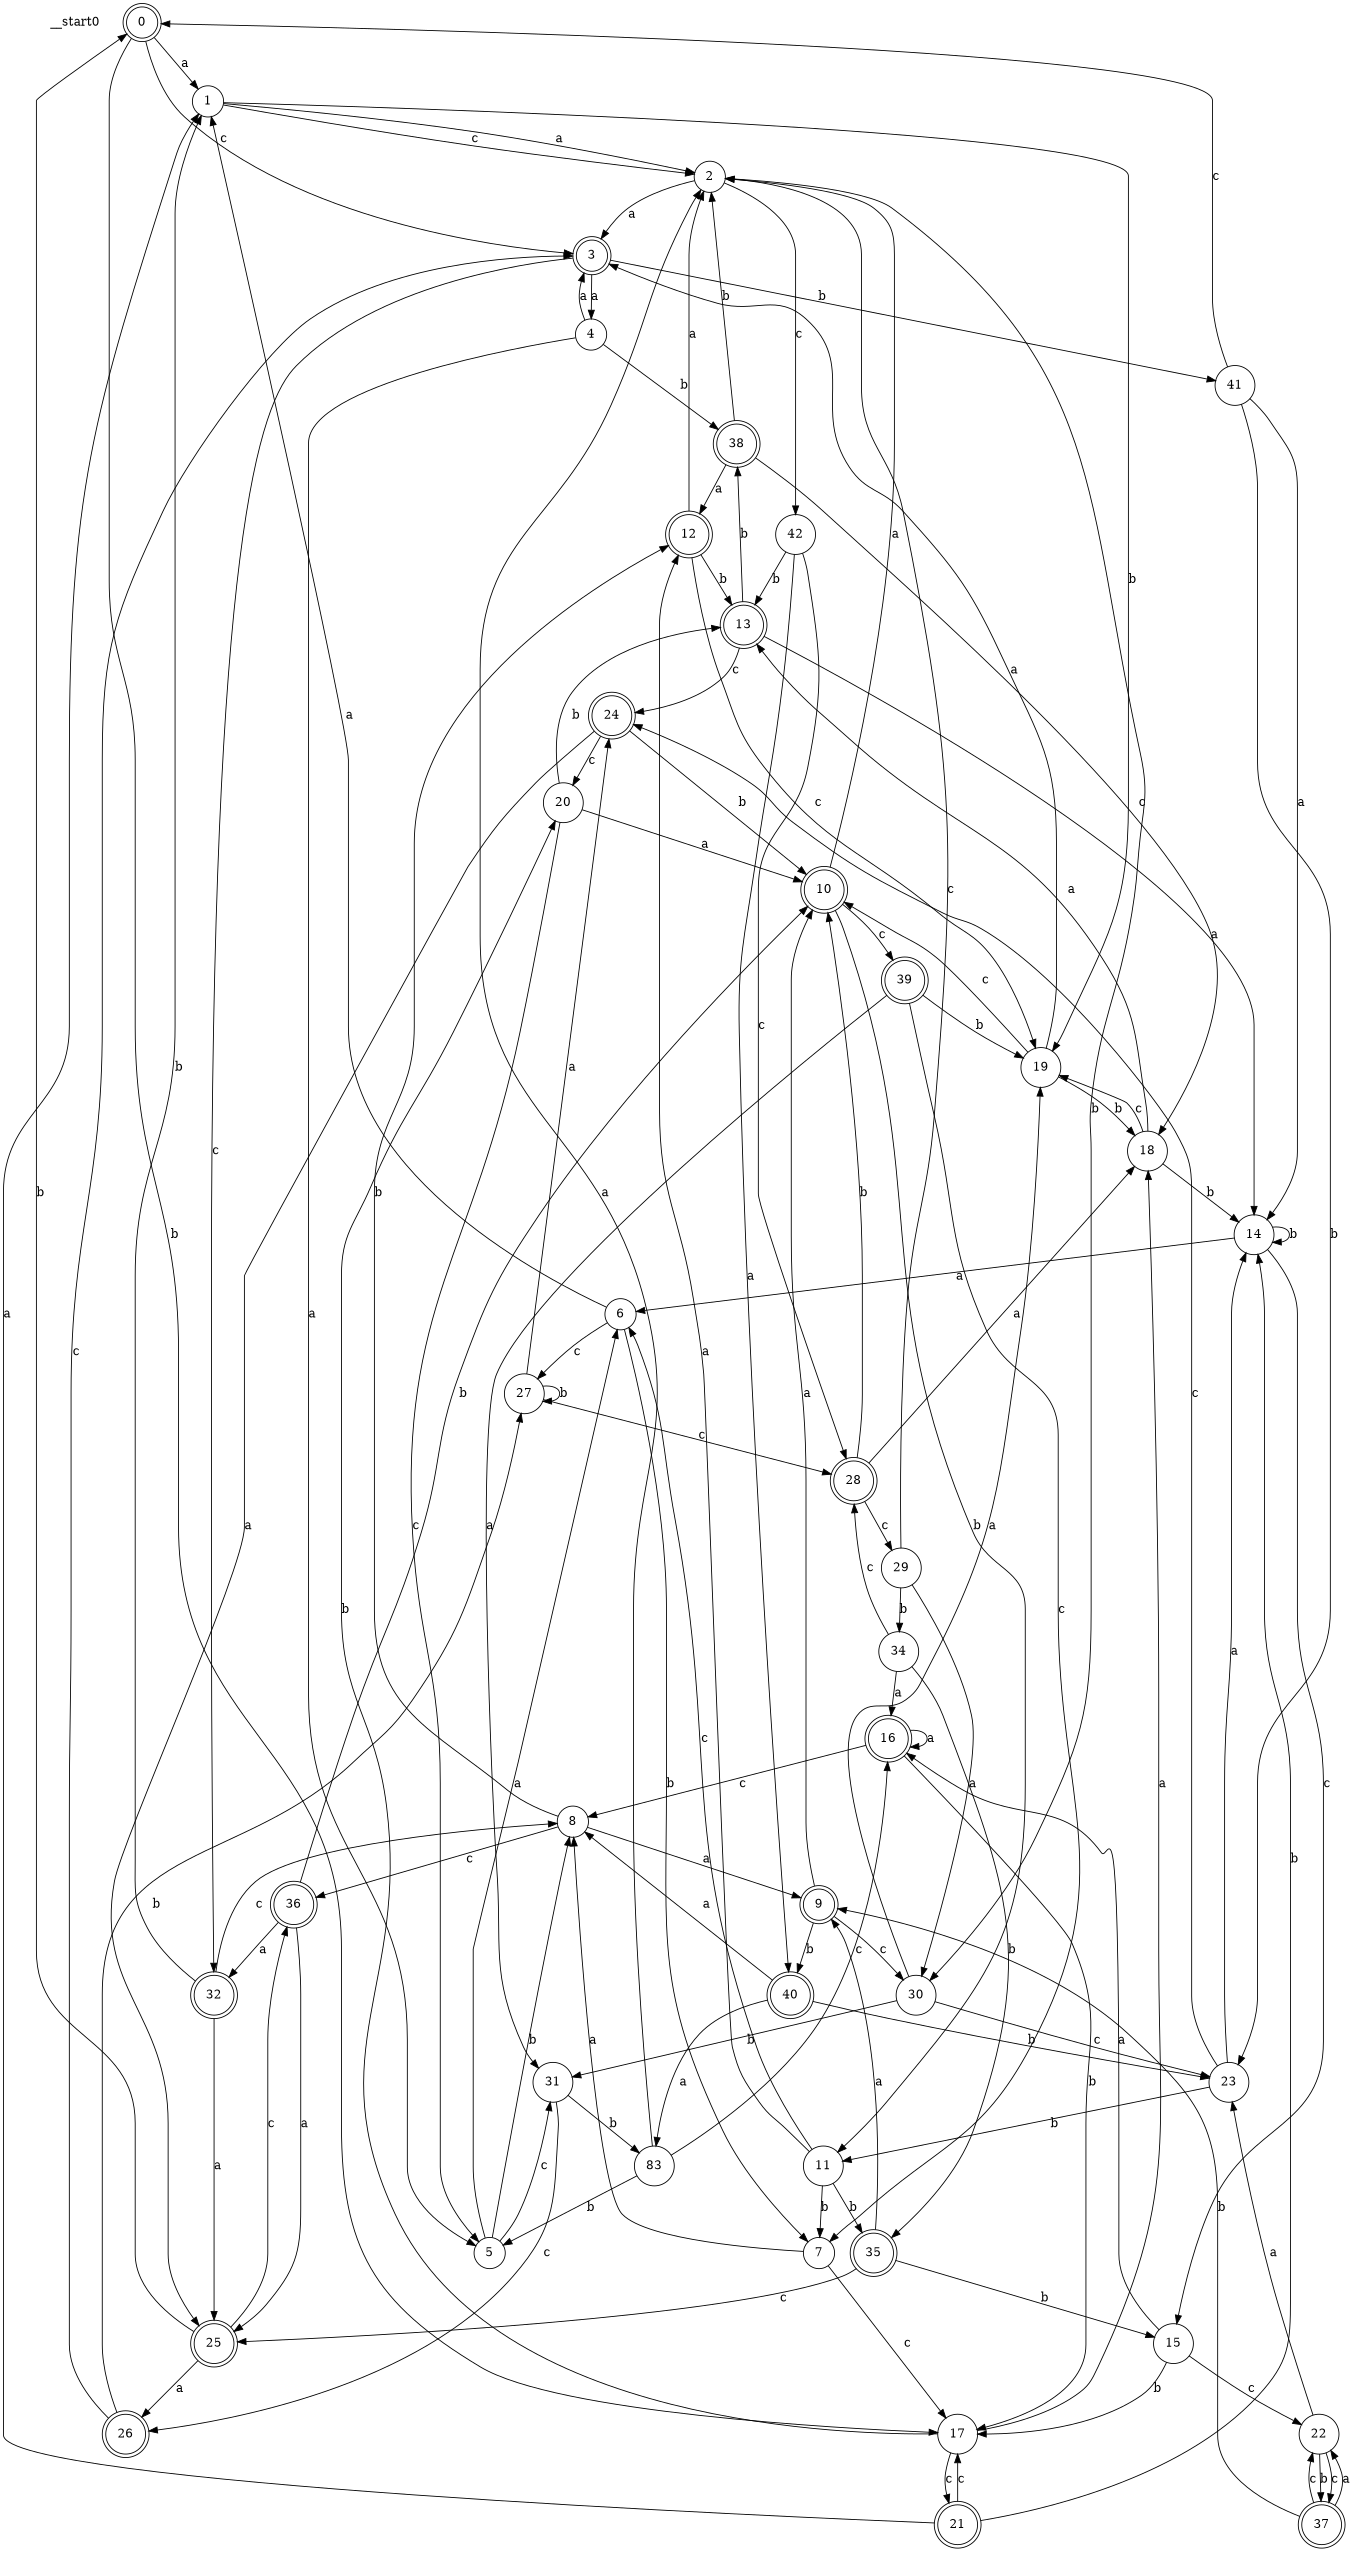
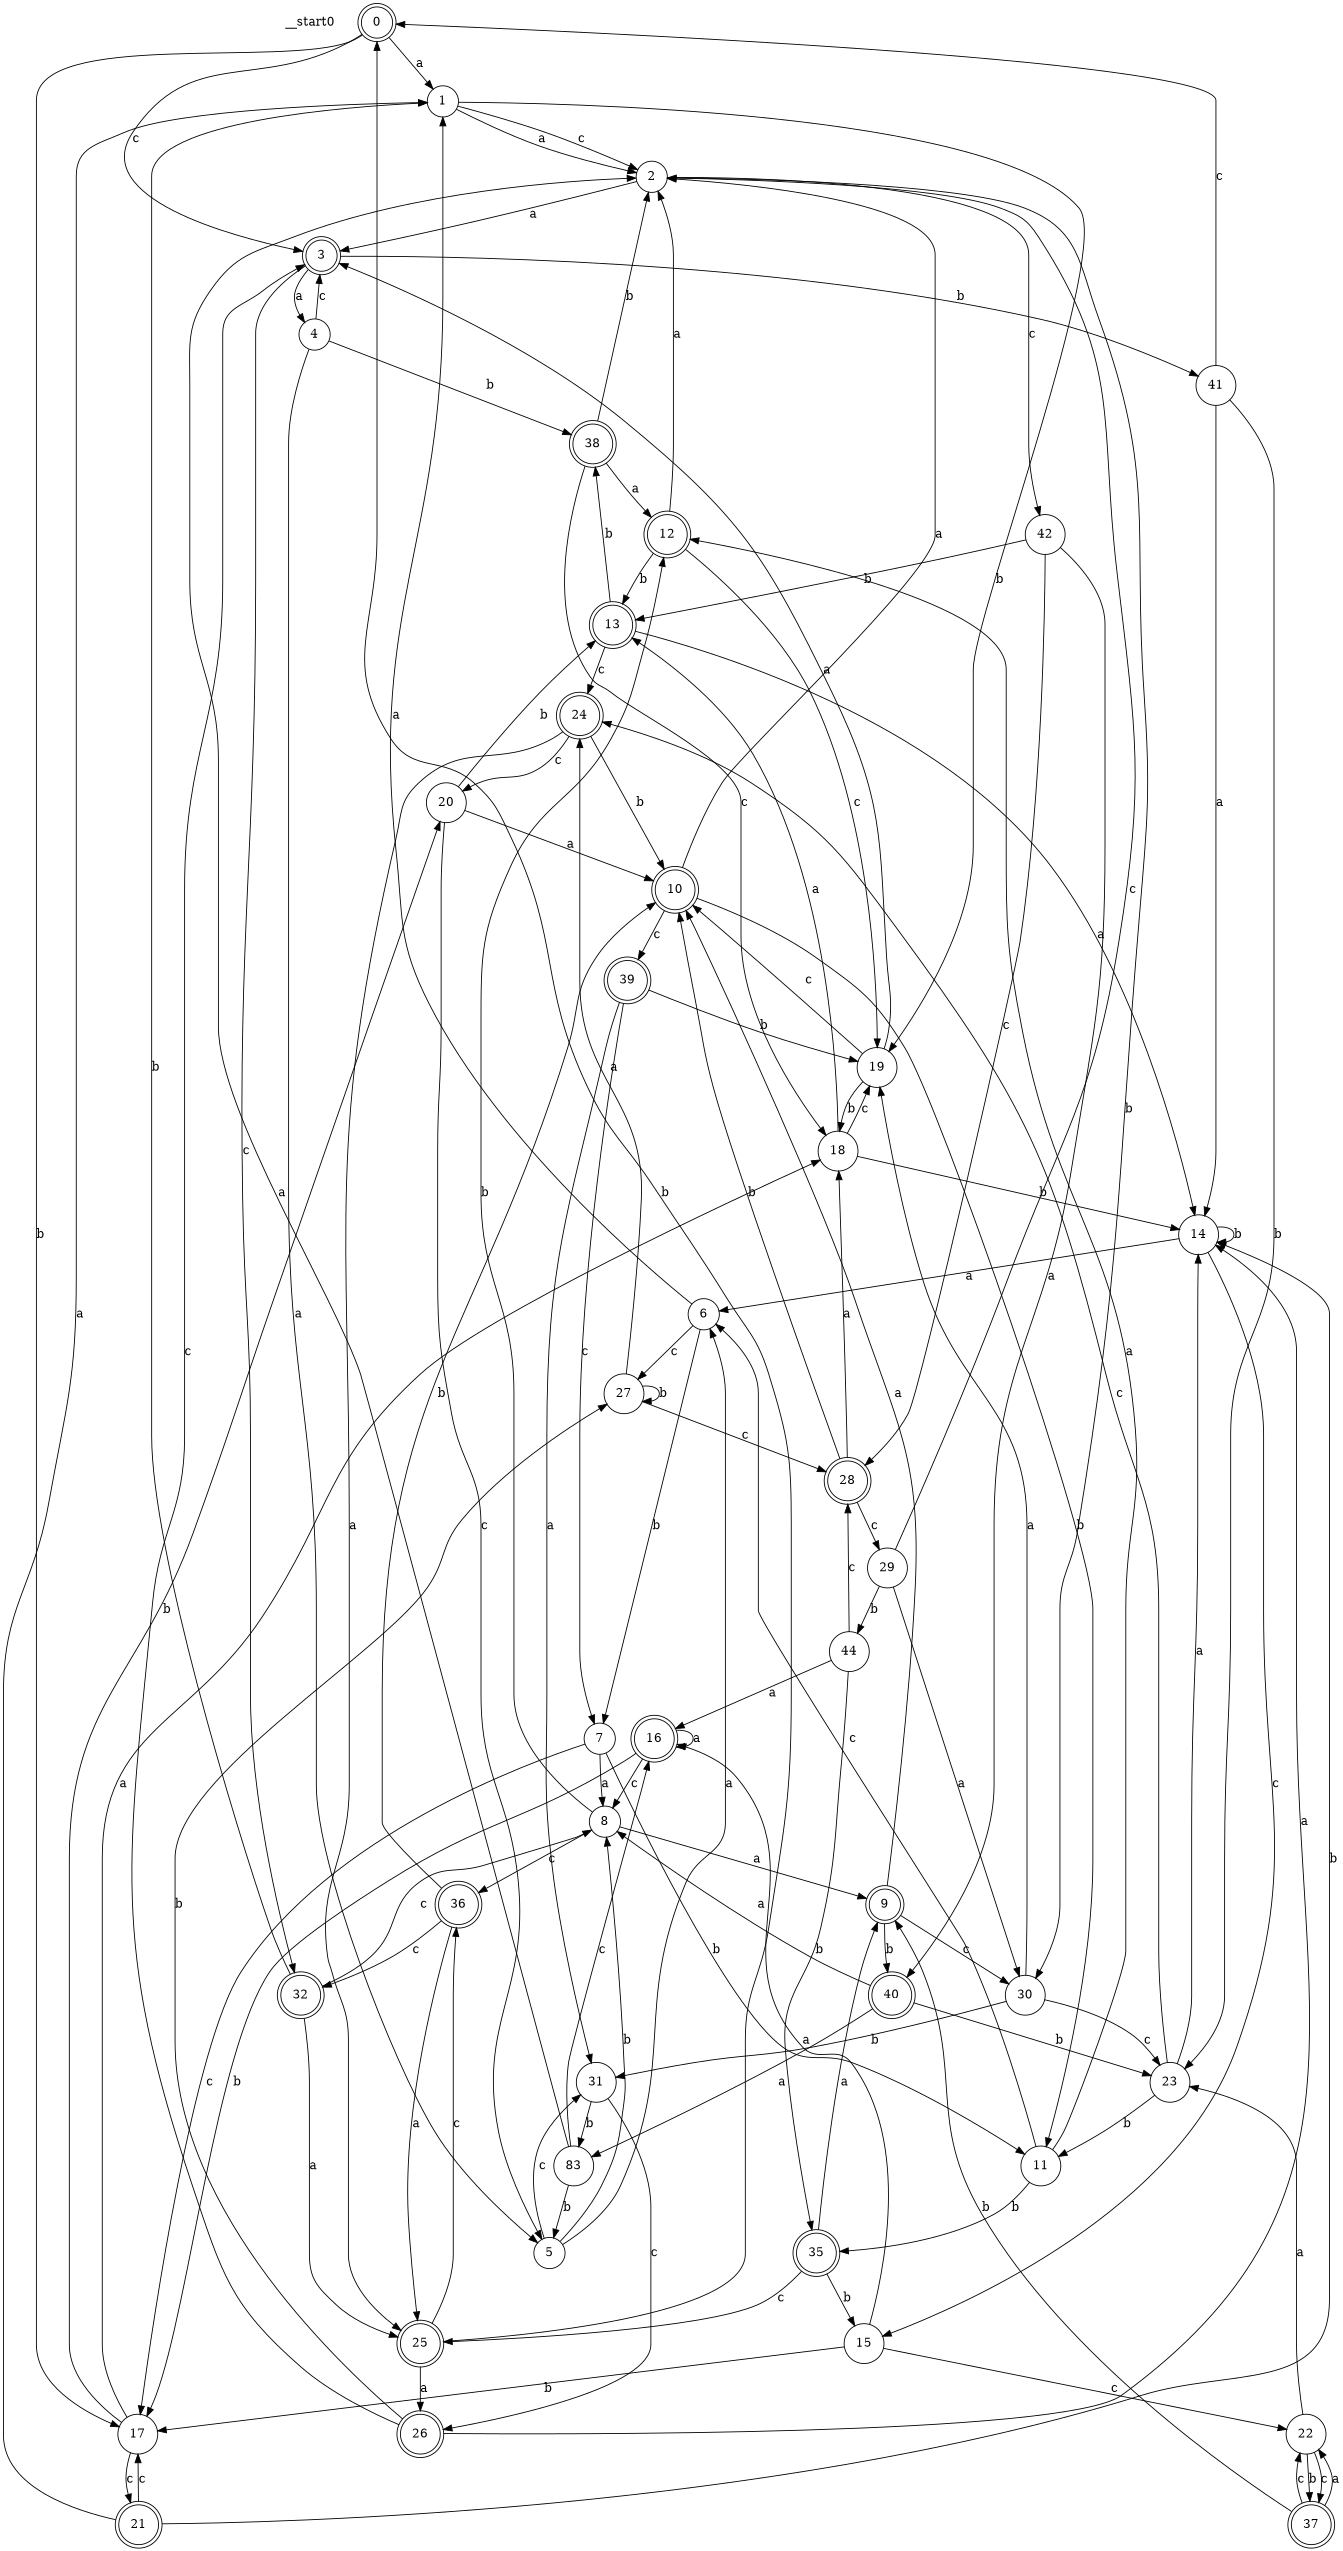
  digraph {
    rankdir=TB
    node [shape=circle color=black fillcolor=white style=filled]
    __start0 [shape=none color="" fillcolor="" style=""]
    n2 [label=0 shape=doublecircle style="rounded,filled"]
    n3 [label=1]
    n4 [label=3 shape=doublecircle style="rounded,filled"]
    n5 [label=17]
    n6 [label=2]
    n7 [label=19]
    n8 [label=4]
    n9 [label=32 shape=doublecircle style="rounded,filled"]
    n10 [label=41]
    n11 [label=18]
    n12 [label=20]
    n13 [label=21 shape=doublecircle style="rounded,filled"]
    n14 [label=30]
    n15 [label=42]
    n16 [label=10 shape=doublecircle style="rounded,filled"]
    n17 [label=31]
    n18 [label=23]
    n19 [label=40 shape=doublecircle style="rounded,filled"]
    n20 [label=13 shape=doublecircle style="rounded,filled"]
    n21 [label=28 shape=doublecircle style="rounded,filled"]
    n22 [label=5]
    n23 [label=38 shape=doublecircle style="rounded,filled"]
    n24 [label=8]
    n25 [label=25 shape=doublecircle style="rounded,filled"]
    n26 [label=14]
    n27 [label=6]
    n28 [label=12 shape=doublecircle style="rounded,filled"]
    n29 [label=7]
    n30 [label=27]
    n31 [label=9 shape=doublecircle style="rounded,filled"]
    n32 [label=36 shape=doublecircle style="rounded,filled"]
    n33 [label=26 shape=doublecircle style="rounded,filled"]
    n34 [label=83]
    n35 [label=11]
    n36 [label=24 shape=doublecircle style="rounded,filled"]
    n37 [label=35 shape=doublecircle style="rounded,filled"]
    n38 [label=39 shape=doublecircle style="rounded,filled"]
    n39 [label=15]
    n40 [label=16 shape=doublecircle style="rounded,filled"]
    n41 [label=22]
    n42 [label=37 shape=doublecircle style="rounded,filled"]
    n43 [label=29]
-   n44 [label=34]
+   n44 [label=44]
    n2 -> n3 [label=a]
    n2 -> n4 [label=c]
    n2 -> n5 [label=b]
    n3 -> n6 [label=a]
    n3 -> n6 [label=c]
    n3 -> n7 [label=b]
    n4 -> n8 [label=a]
    n4 -> n9 [label=c]
    n4 -> n10 [label=b]
    n5 -> n11 [label=a]
    n5 -> n12 [label=b]
    n5 -> n13 [label=c]
    n6 -> n4 [label=a]
    n6 -> n14 [label=b]
    n6 -> n15 [label=c]
    n7 -> n4 [label=a]
    n7 -> n11 [label=b]
    n7 -> n16 [label=c]
-   n8 -> n4 [label=a]
+   n8 -> n4 [label=c]
    n8 -> n22 [label=a]
    n8 -> n23 [label=b]
    n9 -> n3 [label=b]
    n9 -> n24 [label=c]
    n9 -> n25 [label=a]
    n10 -> n2 [label=c]
    n10 -> n18 [label=b]
    n10 -> n26 [label=a]
    n11 -> n7 [label=c]
    n11 -> n20 [label=a]
    n11 -> n26 [label=b]
    n12 -> n16 [label=a]
    n12 -> n20 [label=b]
    n12 -> n22 [label=c]
    n13 -> n3 [label=a]
    n13 -> n5 [label=c]
    n13 -> n26 [label=b]
    n14 -> n7 [label=a]
    n14 -> n17 [label=b]
    n14 -> n18 [label=c]
    n15 -> n19 [label=a]
    n15 -> n20 [label=b]
    n15 -> n21 [label=c]
    n16 -> n6 [label=a]
    n16 -> n35 [label=b]
    n16 -> n38 [label=c]
    n17 -> n33 [label=c]
    n17 -> n34 [label=b]
    n18 -> n26 [label=a]
    n18 -> n35 [label=b]
    n18 -> n36 [label=c]
    n19 -> n18 [label=b]
    n19 -> n24 [label=a]
    n19 -> n34 [label=a]
    n20 -> n23 [label=b]
    n20 -> n26 [label=a]
    n20 -> n36 [label=c]
    n21 -> n11 [label=a]
    n21 -> n16 [label=b]
    n21 -> n43 [label=c]
    n22 -> n17 [label=c]
    n22 -> n24 [label=b]
    n22 -> n27 [label=a]
    n23 -> n6 [label=b]
    n23 -> n11 [label=c]
    n23 -> n28 [label=a]
    n24 -> n28 [label=b]
    n24 -> n31 [label=a]
    n24 -> n32 [label=c]
    n25 -> n2 [label=b]
    n25 -> n32 [label=c]
    n25 -> n33 [label=a]
    n26 -> n26 [label=b]
    n26 -> n27 [label=a]
    n26 -> n39 [label=c]
    n27 -> n3 [label=a]
    n27 -> n29 [label=b]
    n27 -> n30 [label=c]
    n28 -> n6 [label=a]
    n28 -> n7 [label=c]
    n28 -> n20 [label=b]
    n29 -> n5 [label=c]
    n29 -> n24 [label=a]
-   n35 -> n29 [label=b]
+   n29 -> n35 [label=b]
    n30 -> n21 [label=c]
    n30 -> n30 [label=b]
    n30 -> n36 [label=a]
    n31 -> n14 [label=c]
    n31 -> n16 [label=a]
    n31 -> n19 [label=b]
-   n32 -> n9 [label=a]
+   n32 -> n9 [label=c]
    n32 -> n16 [label=b]
    n32 -> n25 [label=a]
    n33 -> n4 [label=c]
+   n33 -> n26 [label=a]
    n33 -> n30 [label=b]
    n34 -> n6 [label=a]
    n34 -> n22 [label=b]
    n34 -> n40 [label=c]
    n35 -> n27 [label=c]
    n35 -> n28 [label=a]
    n35 -> n37 [label=b]
    n36 -> n12 [label=c]
    n36 -> n16 [label=b]
    n36 -> n25 [label=a]
    n37 -> n25 [label=c]
    n37 -> n31 [label=a]
    n37 -> n39 [label=b]
    n38 -> n7 [label=b]
    n38 -> n17 [label=a]
    n38 -> n29 [label=c]
    n39 -> n5 [label=b]
    n39 -> n40 [label=a]
    n39 -> n41 [label=c]
    n40 -> n5 [label=b]
    n40 -> n24 [label=c]
    n40 -> n40 [label=a]
    n41 -> n18 [label=a]
    n41 -> n42 [label=b]
    n41 -> n42 [label=c]
    n42 -> n31 [label=b]
    n42 -> n41 [label=a]
    n42 -> n41 [label=c]
    n43 -> n6 [label=c]
    n43 -> n14 [label=a]
    n43 -> n44 [label=b]
    n44 -> n21 [label=c]
    n44 -> n37 [label=b]
    n44 -> n40 [label=a]
  }
